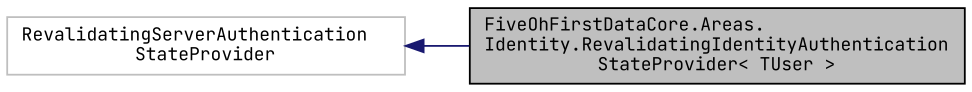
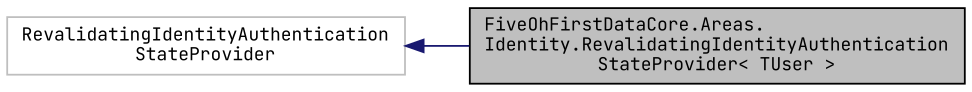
  digraph {
    rankdir=LR
    fontname="JetBrains Mono"
    node [fontname="JetBrains Mono" fontsize=10 shape=record style=filled]
    n1 [color=black fillcolor=grey75 fontcolor=black height=0.2 label="FiveOhFirstDataCore.Areas.\lIdentity.RevalidatingIdentityAuthentication\lStateProvider\< TUser \>" width=0.4]
-   n2 [color=grey75 fillcolor=white height=0.2 label="RevalidatingServerAuthentication\lStateProvider" width=0.4]
+   n2 [color=grey75 fillcolor=white height=0.2 label="RevalidatingIdentityAuthentication\lStateProvider" width=0.4]
    n2 -> n1 [color=midnightblue dir=back fontname="JetBrains Mono" fontsize=10 labelfontname=Helvetica labelfontsize=10 style=solid]
  }
